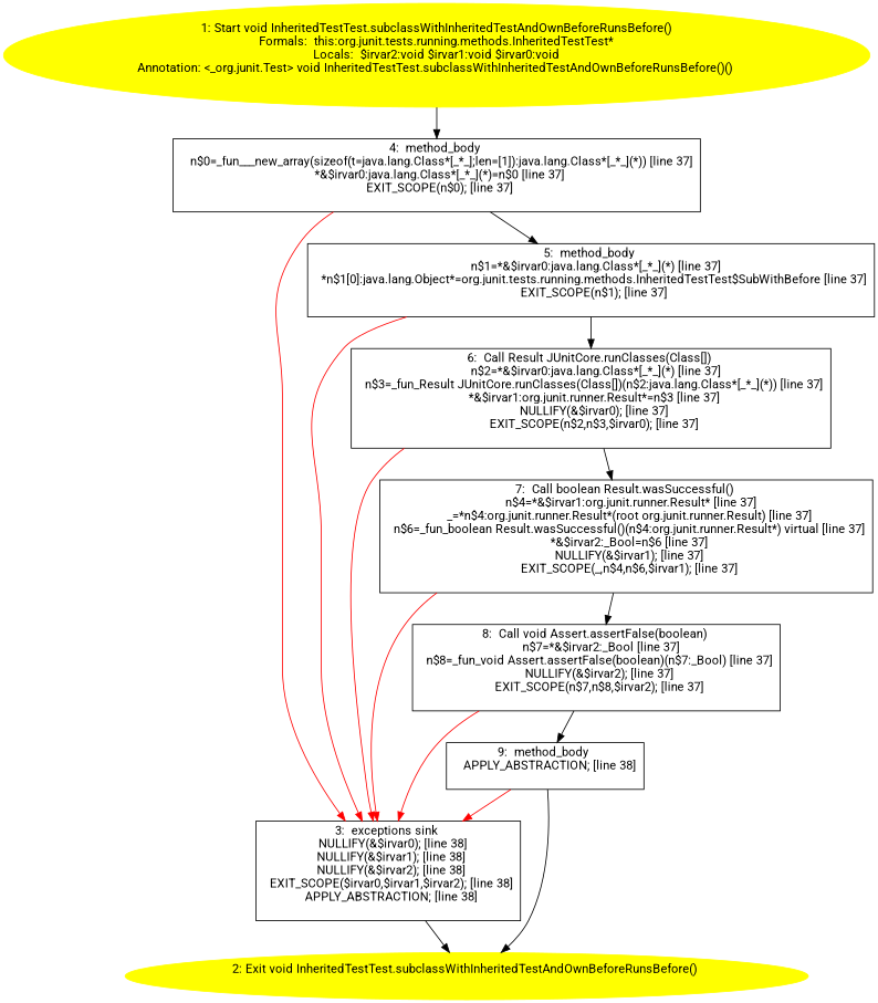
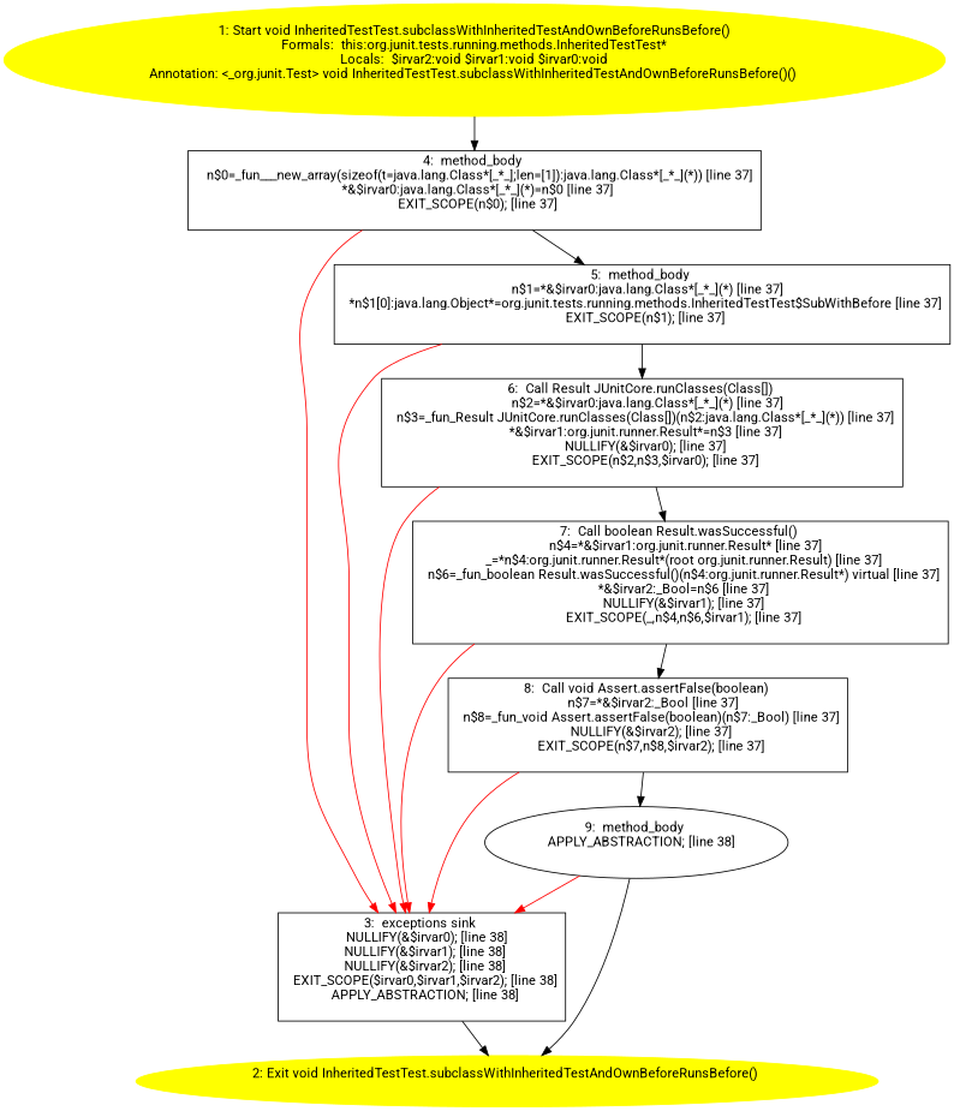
  digraph {
    fontname=Roboto
    node [fontname=Roboto shape=box]
    edge [fontname=Roboto]
    n1 [color=yellow label="1: Start void InheritedTestTest.subclassWithInheritedTestAndOwnBeforeRunsBefore()\nFormals:  this:org.junit.tests.running.methods.InheritedTestTest*\nLocals:  $irvar2:void $irvar1:void $irvar0:void\nAnnotation: <_org.junit.Test> void InheritedTestTest.subclassWithInheritedTestAndOwnBeforeRunsBefore()() \n  " style=filled shape=""]
    n2 [label="4:  method_body \n   n$0=_fun___new_array(sizeof(t=java.lang.Class*[_*_];len=[1]):java.lang.Class*[_*_](*)) [line 37]\n  *&$irvar0:java.lang.Class*[_*_](*)=n$0 [line 37]\n  EXIT_SCOPE(n$0); [line 37]\n "]
    n3 [label="3:  exceptions sink \n   NULLIFY(&$irvar0); [line 38]\n  NULLIFY(&$irvar1); [line 38]\n  NULLIFY(&$irvar2); [line 38]\n  EXIT_SCOPE($irvar0,$irvar1,$irvar2); [line 38]\n  APPLY_ABSTRACTION; [line 38]\n "]
    n4 [label="5:  method_body \n   n$1=*&$irvar0:java.lang.Class*[_*_](*) [line 37]\n  *n$1[0]:java.lang.Object*=org.junit.tests.running.methods.InheritedTestTest$SubWithBefore [line 37]\n  EXIT_SCOPE(n$1); [line 37]\n "]
    n5 [color=yellow label="2: Exit void InheritedTestTest.subclassWithInheritedTestAndOwnBeforeRunsBefore() \n  " style=filled shape=""]
    n6 [label="6:  Call Result JUnitCore.runClasses(Class[]) \n   n$2=*&$irvar0:java.lang.Class*[_*_](*) [line 37]\n  n$3=_fun_Result JUnitCore.runClasses(Class[])(n$2:java.lang.Class*[_*_](*)) [line 37]\n  *&$irvar1:org.junit.runner.Result*=n$3 [line 37]\n  NULLIFY(&$irvar0); [line 37]\n  EXIT_SCOPE(n$2,n$3,$irvar0); [line 37]\n "]
    n7 [label="7:  Call boolean Result.wasSuccessful() \n   n$4=*&$irvar1:org.junit.runner.Result* [line 37]\n  _=*n$4:org.junit.runner.Result*(root org.junit.runner.Result) [line 37]\n  n$6=_fun_boolean Result.wasSuccessful()(n$4:org.junit.runner.Result*) virtual [line 37]\n  *&$irvar2:_Bool=n$6 [line 37]\n  NULLIFY(&$irvar1); [line 37]\n  EXIT_SCOPE(_,n$4,n$6,$irvar1); [line 37]\n "]
    n8 [label="8:  Call void Assert.assertFalse(boolean) \n   n$7=*&$irvar2:_Bool [line 37]\n  n$8=_fun_void Assert.assertFalse(boolean)(n$7:_Bool) [line 37]\n  NULLIFY(&$irvar2); [line 37]\n  EXIT_SCOPE(n$7,n$8,$irvar2); [line 37]\n "]
-   n9 [label="9:  method_body \n   APPLY_ABSTRACTION; [line 38]\n "]
+   n9 [label="9:  method_body \n   APPLY_ABSTRACTION; [line 38]\n " shape=ellipse]
    n1 -> n2
    n2 -> n3 [color=red]
    n2 -> n4
    n3 -> n5
    n4 -> n3 [color=red]
    n4 -> n6
    n6 -> n3 [color=red]
    n6 -> n7
    n7 -> n3 [color=red]
    n7 -> n8
    n8 -> n3 [color=red]
    n8 -> n9
    n9 -> n3 [color=red]
    n9 -> n5
  }
